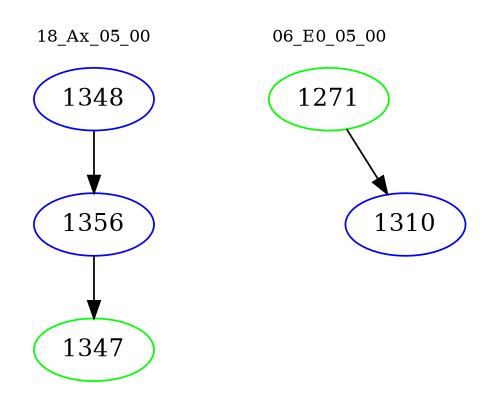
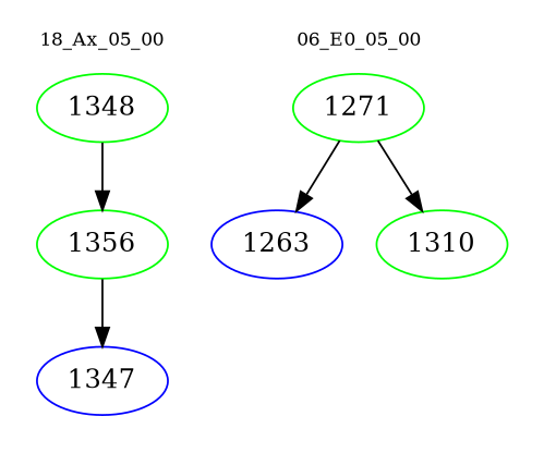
  digraph {
    node [color=blue]
    edge [color=black]
-   n1 [label=1348]
-   n2 [color=green label=1347]
-   n3 [label=1356]
+   n1 [color=green label=1348]
+   n2 [label=1347]
+   n3 [color=green label=1356]
    n4 [color=green label=1271]
-   n6 [label=1310]
+   n5 [label=1263]
+   n6 [color=green label=1310]
    subgraph cluster_1 {
      color=white
      fontsize=10
      label="18_Ax_05_00"
      n1
      n2
      n3
    }
    subgraph cluster_2 {
      color=white
      fontsize=10
      label="06_E0_05_00"
      n4
+     n5
      n6
    }
    n1 -> n3
    n3 -> n2
+   n4 -> n5
    n4 -> n6
  }
